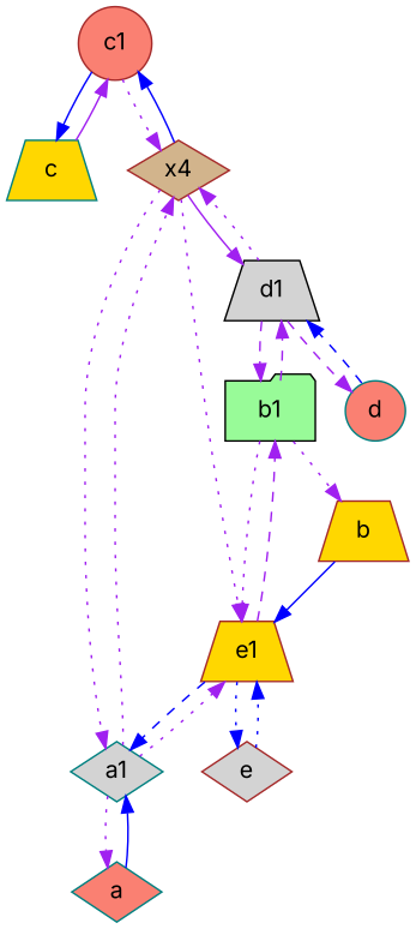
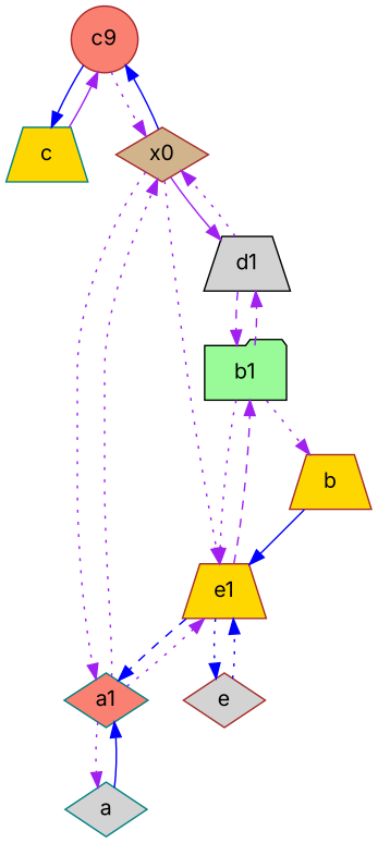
  digraph {
    fontname=Inter
    node [color=brown fillcolor=salmon fontname=Inter shape=trapezium style=filled]
    edge [color=purple fontname=Inter style=dotted]
-   c1 [shape=circle]
+   c1 [shape=circle label=c9]
    c [color=teal fillcolor=gold]
-   x0 [fillcolor=tan shape=diamond label=x4]
-   a1 [color=teal fillcolor=lightgrey shape=diamond]
+   x0 [fillcolor=tan shape=diamond]
+   a1 [color=teal shape=diamond]
    e1 [fillcolor=gold]
    d1 [color=black fillcolor=lightgrey]
-   a [color=teal shape=diamond]
+   a [color=teal fillcolor=lightgrey shape=diamond]
    b1 [color=black fillcolor=palegreen shape=folder]
    e [fillcolor=lightgrey shape=diamond]
    b [fillcolor=gold]
-   d [color=teal shape=circle]
    c1 -> c [color=blue style=solid]
    c1 -> x0
    c -> c1 [style=solid]
    x0 -> c1 [color=blue style=solid]
    x0 -> a1
    x0 -> e1
    x0 -> d1 [style=solid]
    a1 -> x0
    a1 -> e1
    a1 -> a
    e1 -> a1 [color=blue style=dashed]
    e1 -> b1 [style=dashed]
    e1 -> e [color=blue]
    d1 -> x0
    d1 -> b1 [style=dashed]
-   d1 -> d [style=dashed]
    a -> a1 [color=blue style=solid]
    b1 -> e1
    b1 -> d1 [style=dashed]
    b1 -> b
    e -> e1 [color=blue]
    b -> e1 [color=blue style=solid]
-   d -> d1 [color=blue style=dashed]
  }
